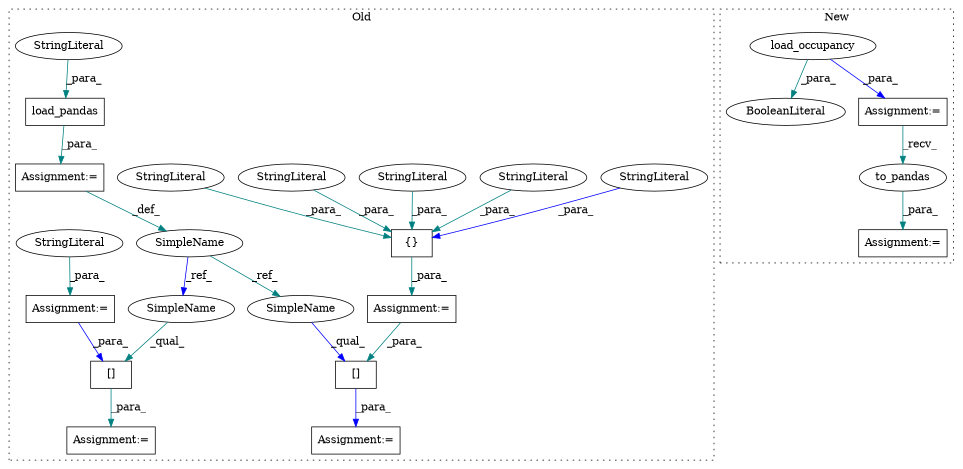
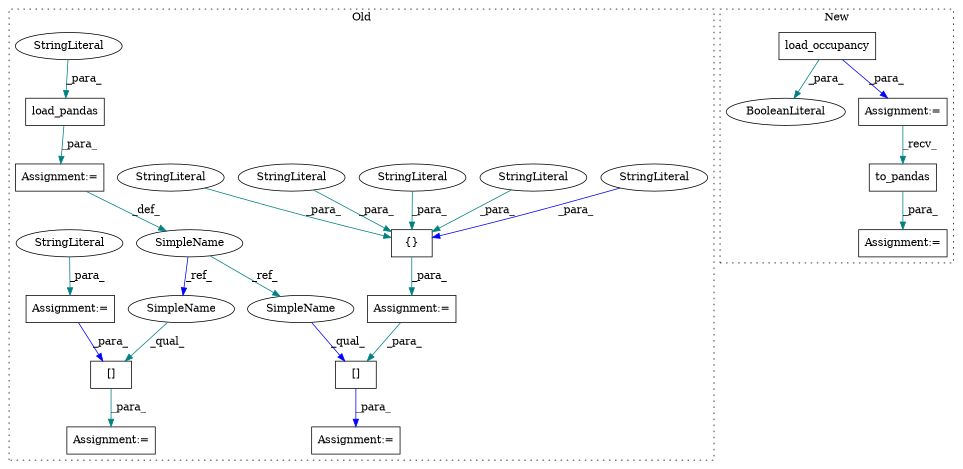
  digraph {
    node [a=45 l=1 shape=box]
    edge [color=teal]
    n1 [a=4 l="1,1" label="{}" s="4317,4376"]
    n2 [l=5 label=StringLiteral s=4360 shape=ellipse]
    n3 [l=13 label=StringLiteral s=4318 shape=ellipse]
    n4 [l=10 label=StringLiteral s=4366 shape=ellipse]
    n5 [l=7 label=StringLiteral s=4352 shape=ellipse]
    n6 [l=19 label=StringLiteral s=4332 shape=ellipse]
    n7 [a=7 label="Assignment:=" s=4304]
    n8 [a=7 label="Assignment:=" s=4384]
    n9 [a=7 label="Assignment:=" s=4236]
    n10 [a=7 l=27 label="Assignment:=" s=4523]
    n11 [a=7 label="Assignment:=" s=4278]
    n12 [l=11 label=StringLiteral s=4279 shape=ellipse]
    n13 [a=2 l="3,1" label="[]" s="4531,4540"]
    n14 [a=32 l="12,1" label=load_pandas s="4242,4265"]
    n15 [a=2 l="3,1" label="[]" s="4385,4396"]
    n16 [a=42 l=2 label=SimpleName s=4234 shape=ellipse]
    n17 [l=11 label=StringLiteral s=4254 shape=ellipse]
    n18 [a=42 l=2 label=SimpleName s=4531 shape=ellipse]
    n19 [a=42 l=2 label=SimpleName s=4385 shape=ellipse]
-   n20 [a=32 l="15,1" label=load_occupancy s="4197,4216" shape=ellipse]
+   n20 [a=32 l="15,1" label=load_occupancy s="4197,4216"]
    n21 [a=9 l=4 label=BooleanLiteral s=4212 shape=ellipse]
    n22 [a=7 l=2 label="Assignment:=" s=4243]
-   n23 [a=32 l=11 label=to_pandas s=4250 shape=ellipse]
+   n23 [a=32 l=11 label=to_pandas s=4250]
    n24 [a=7 label="Assignment:=" s=4196]
    subgraph cluster_1 {
      label=Old
      style=dotted
      n1
      n2
      n3
      n4
      n5
      n6
      n7
      n8
      n9
      n10
      n11
      n12
      n13
      n14
      n15
      n16
      n17
      n18
      n19
    }
    subgraph cluster_2 {
      label=New
      style=dotted
      n20
      n21
      n22
      n23
      n24
    }
    n1 -> n7 [label=_para_]
    n2 -> n1 [label=_para_]
    n3 -> n1 [label=_para_]
    n4 -> n1 [label=_para_]
    n5 -> n1 [label=_para_]
    n6 -> n1 [color=blue label=_para_]
    n7 -> n15 [label=_para_]
    n9 -> n16 [label=_def_]
    n11 -> n13 [color=blue label=_para_]
    n12 -> n11 [label=_para_]
    n13 -> n10 [label=_para_]
    n14 -> n9 [label=_para_]
    n15 -> n8 [color=blue label=_para_]
    n16 -> n18 [color=blue label=_ref_]
    n16 -> n19 [label=_ref_]
    n17 -> n14 [label=_para_]
    n18 -> n13 [label=_qual_]
    n19 -> n15 [color=blue label=_qual_]
    n20 -> n21 [label=_para_]
    n20 -> n24 [color=blue label=_para_]
    n23 -> n22 [label=_para_]
    n24 -> n23 [label=_recv_]
  }
